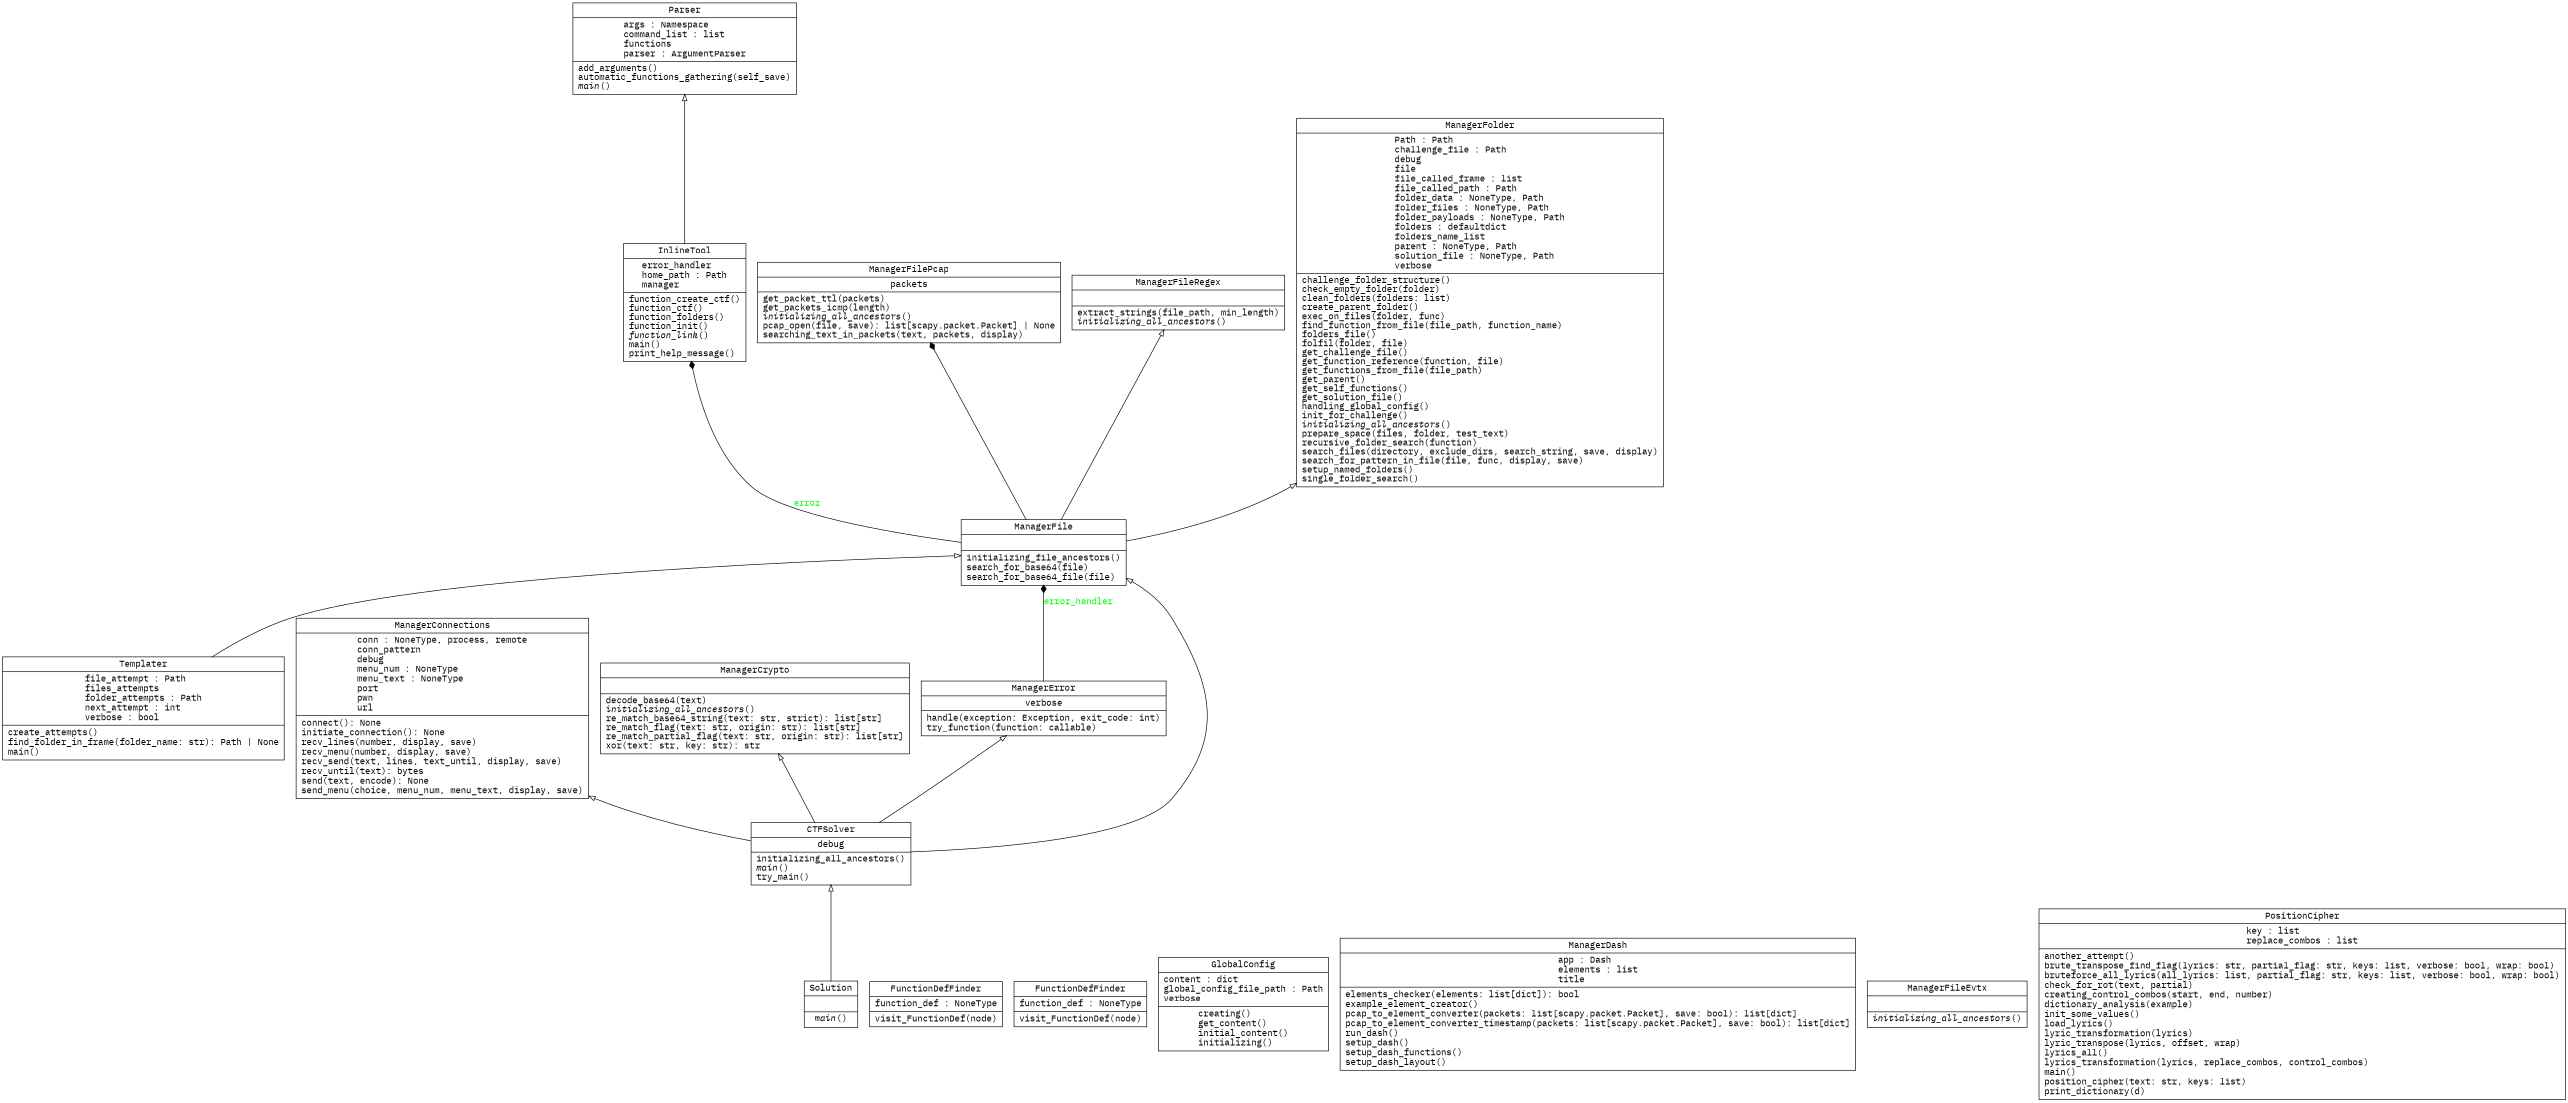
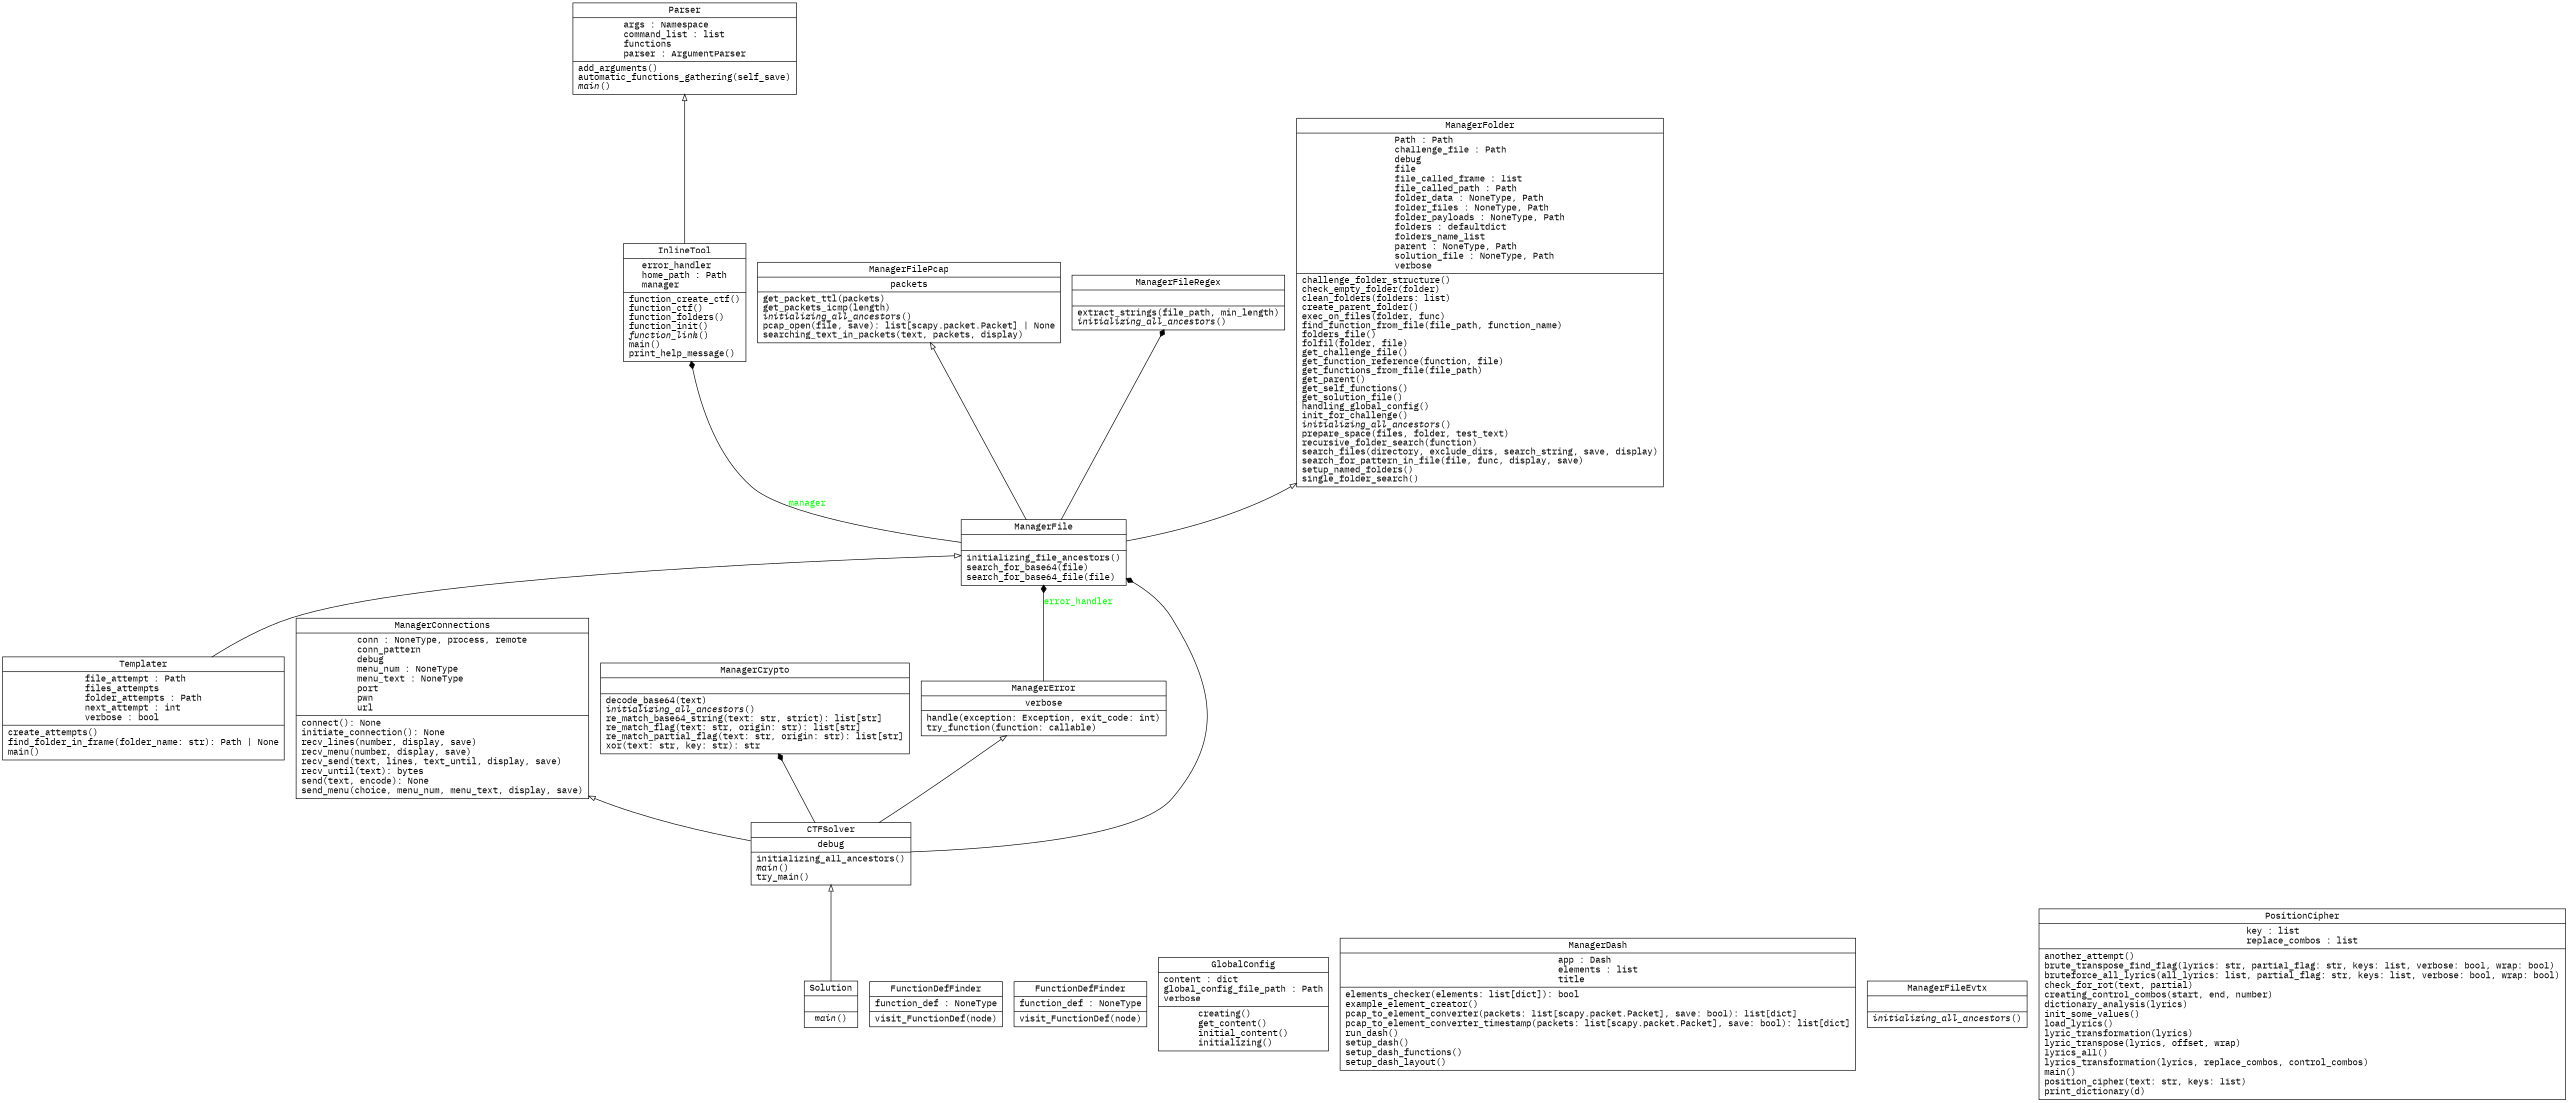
  digraph {
    fontname="IBM Plex Mono"
    rankdir=BT
    node [color=black fontcolor=black fontname="IBM Plex Mono" shape=record style=solid]
    edge [arrowhead=empty arrowtail=none fontname="IBM Plex Mono"]
    n1 [label=<{CTFSolver|debug<br ALIGN="LEFT"/>|initializing_all_ancestors()<br ALIGN="LEFT"/><I>main</I>()<br ALIGN="LEFT"/>try_main()<br ALIGN="LEFT"/>}>]
    n2 [label=<{ManagerConnections|conn : NoneType, process, remote<br ALIGN="LEFT"/>conn_pattern<br ALIGN="LEFT"/>debug<br ALIGN="LEFT"/>menu_num : NoneType<br ALIGN="LEFT"/>menu_text : NoneType<br ALIGN="LEFT"/>port<br ALIGN="LEFT"/>pwn<br ALIGN="LEFT"/>url<br ALIGN="LEFT"/>|connect(): None<br ALIGN="LEFT"/>initiate_connection(): None<br ALIGN="LEFT"/>recv_lines(number, display, save)<br ALIGN="LEFT"/>recv_menu(number, display, save)<br ALIGN="LEFT"/>recv_send(text, lines, text_until, display, save)<br ALIGN="LEFT"/>recv_until(text): bytes<br ALIGN="LEFT"/>send(text, encode): None<br ALIGN="LEFT"/>send_menu(choice, menu_num, menu_text, display, save)<br ALIGN="LEFT"/>}>]
    n3 [label=<{ManagerCrypto|<br ALIGN="LEFT"/>|decode_base64(text)<br ALIGN="LEFT"/><I>initializing_all_ancestors</I>()<br ALIGN="LEFT"/>re_match_base64_string(text: str, strict): list[str]<br ALIGN="LEFT"/>re_match_flag(text: str, origin: str): list[str]<br ALIGN="LEFT"/>re_match_partial_flag(text: str, origin: str): list[str]<br ALIGN="LEFT"/>xor(text: str, key: str): str<br ALIGN="LEFT"/>}>]
    n4 [label=<{ManagerError|verbose<br ALIGN="LEFT"/>|handle(exception: Exception, exit_code: int)<br ALIGN="LEFT"/>try_function(function: callable)<br ALIGN="LEFT"/>}>]
    n5 [label=<{ManagerFile|<br ALIGN="LEFT"/>|initializing_file_ancestors()<br ALIGN="LEFT"/>search_for_base64(file)<br ALIGN="LEFT"/>search_for_base64_file(file)<br ALIGN="LEFT"/>}>]
    n6 [label=<{InlineTool|error_handler<br ALIGN="LEFT"/>home_path : Path<br ALIGN="LEFT"/>manager<br ALIGN="LEFT"/>|function_create_ctf()<br ALIGN="LEFT"/>function_ctf()<br ALIGN="LEFT"/>function_folders()<br ALIGN="LEFT"/>function_init()<br ALIGN="LEFT"/><I>function_link</I>()<br ALIGN="LEFT"/>main()<br ALIGN="LEFT"/>print_help_message()<br ALIGN="LEFT"/>}>]
    n7 [label=<{ManagerFilePcap|packets<br ALIGN="LEFT"/>|get_packet_ttl(packets)<br ALIGN="LEFT"/>get_packets_icmp(length)<br ALIGN="LEFT"/><I>initializing_all_ancestors</I>()<br ALIGN="LEFT"/>pcap_open(file, save): list[scapy.packet.Packet] \| None<br ALIGN="LEFT"/>searching_text_in_packets(text, packets, display)<br ALIGN="LEFT"/>}>]
    n8 [label=<{ManagerFileRegex|<br ALIGN="LEFT"/>|extract_strings(file_path, min_length)<br ALIGN="LEFT"/><I>initializing_all_ancestors</I>()<br ALIGN="LEFT"/>}>]
    n9 [label=<{ManagerFolder|Path : Path<br ALIGN="LEFT"/>challenge_file : Path<br ALIGN="LEFT"/>debug<br ALIGN="LEFT"/>file<br ALIGN="LEFT"/>file_called_frame : list<br ALIGN="LEFT"/>file_called_path : Path<br ALIGN="LEFT"/>folder_data : NoneType, Path<br ALIGN="LEFT"/>folder_files : NoneType, Path<br ALIGN="LEFT"/>folder_payloads : NoneType, Path<br ALIGN="LEFT"/>folders : defaultdict<br ALIGN="LEFT"/>folders_name_list<br ALIGN="LEFT"/>parent : NoneType, Path<br ALIGN="LEFT"/>solution_file : NoneType, Path<br ALIGN="LEFT"/>verbose<br ALIGN="LEFT"/>|challenge_folder_structure()<br ALIGN="LEFT"/>check_empty_folder(folder)<br ALIGN="LEFT"/>clean_folders(folders: list)<br ALIGN="LEFT"/>create_parent_folder()<br ALIGN="LEFT"/>exec_on_files(folder, func)<br ALIGN="LEFT"/>find_function_from_file(file_path, function_name)<br ALIGN="LEFT"/>folders_file()<br ALIGN="LEFT"/>folfil(folder, file)<br ALIGN="LEFT"/>get_challenge_file()<br ALIGN="LEFT"/>get_function_reference(function, file)<br ALIGN="LEFT"/>get_functions_from_file(file_path)<br ALIGN="LEFT"/>get_parent()<br ALIGN="LEFT"/>get_self_functions()<br ALIGN="LEFT"/>get_solution_file()<br ALIGN="LEFT"/>handling_global_config()<br ALIGN="LEFT"/>init_for_challenge()<br ALIGN="LEFT"/><I>initializing_all_ancestors</I>()<br ALIGN="LEFT"/>prepare_space(files, folder, test_text)<br ALIGN="LEFT"/>recursive_folder_search(function)<br ALIGN="LEFT"/>search_files(directory, exclude_dirs, search_string, save, display)<br ALIGN="LEFT"/>search_for_pattern_in_file(file, func, display, save)<br ALIGN="LEFT"/>setup_named_folders()<br ALIGN="LEFT"/>single_folder_search()<br ALIGN="LEFT"/>}>]
    n10 [label=<{FunctionDefFinder|function_def : NoneType<br ALIGN="LEFT"/>|visit_FunctionDef(node)<br ALIGN="LEFT"/>}>]
    n11 [label=<{FunctionDefFinder|function_def : NoneType<br ALIGN="LEFT"/>|visit_FunctionDef(node)<br ALIGN="LEFT"/>}>]
    n12 [label=<{GlobalConfig|content : dict<br ALIGN="LEFT"/>global_config_file_path : Path<br ALIGN="LEFT"/>verbose<br ALIGN="LEFT"/>|creating()<br ALIGN="LEFT"/>get_content()<br ALIGN="LEFT"/>initial_content()<br ALIGN="LEFT"/>initializing()<br ALIGN="LEFT"/>}>]
    n13 [label=<{Parser|args : Namespace<br ALIGN="LEFT"/>command_list : list<br ALIGN="LEFT"/>functions<br ALIGN="LEFT"/>parser : ArgumentParser<br ALIGN="LEFT"/>|add_arguments()<br ALIGN="LEFT"/>automatic_functions_gathering(self_save)<br ALIGN="LEFT"/><I>main</I>()<br ALIGN="LEFT"/>}>]
    n14 [label=<{ManagerDash|app : Dash<br ALIGN="LEFT"/>elements : list<br ALIGN="LEFT"/>title<br ALIGN="LEFT"/>|elements_checker(elements: list[dict]): bool<br ALIGN="LEFT"/>example_element_creator()<br ALIGN="LEFT"/>pcap_to_element_converter(packets: list[scapy.packet.Packet], save: bool): list[dict]<br ALIGN="LEFT"/>pcap_to_element_converter_timestamp(packets: list[scapy.packet.Packet], save: bool): list[dict]<br ALIGN="LEFT"/>run_dash()<br ALIGN="LEFT"/>setup_dash()<br ALIGN="LEFT"/>setup_dash_functions()<br ALIGN="LEFT"/>setup_dash_layout()<br ALIGN="LEFT"/>}>]
    n15 [label=<{ManagerFileEvtx|<br ALIGN="LEFT"/>|<I>initializing_all_ancestors</I>()<br ALIGN="LEFT"/>}>]
-   n16 [label=<{PositionCipher|key : list<br ALIGN="LEFT"/>replace_combos : list<br ALIGN="LEFT"/>|another_attempt()<br ALIGN="LEFT"/>brute_transpose_find_flag(lyrics: str, partial_flag: str, keys: list, verbose: bool, wrap: bool)<br ALIGN="LEFT"/>bruteforce_all_lyrics(all_lyrics: list, partial_flag: str, keys: list, verbose: bool, wrap: bool)<br ALIGN="LEFT"/>check_for_rot(text, partial)<br ALIGN="LEFT"/>creating_control_combos(start, end, number)<br ALIGN="LEFT"/>dictionary_analysis(example)<br ALIGN="LEFT"/>init_some_values()<br ALIGN="LEFT"/>load_lyrics()<br ALIGN="LEFT"/>lyric_transformation(lyrics)<br ALIGN="LEFT"/>lyric_transpose(lyrics, offset, wrap)<br ALIGN="LEFT"/>lyrics_all()<br ALIGN="LEFT"/>lyrics_transformation(lyrics, replace_combos, control_combos)<br ALIGN="LEFT"/>main()<br ALIGN="LEFT"/>position_cipher(text: str, keys: list)<br ALIGN="LEFT"/>print_dictionary(d)<br ALIGN="LEFT"/>}>]
+   n16 [label=<{PositionCipher|key : list<br ALIGN="LEFT"/>replace_combos : list<br ALIGN="LEFT"/>|another_attempt()<br ALIGN="LEFT"/>brute_transpose_find_flag(lyrics: str, partial_flag: str, keys: list, verbose: bool, wrap: bool)<br ALIGN="LEFT"/>bruteforce_all_lyrics(all_lyrics: list, partial_flag: str, keys: list, verbose: bool, wrap: bool)<br ALIGN="LEFT"/>check_for_rot(text, partial)<br ALIGN="LEFT"/>creating_control_combos(start, end, number)<br ALIGN="LEFT"/>dictionary_analysis(lyrics)<br ALIGN="LEFT"/>init_some_values()<br ALIGN="LEFT"/>load_lyrics()<br ALIGN="LEFT"/>lyric_transformation(lyrics)<br ALIGN="LEFT"/>lyric_transpose(lyrics, offset, wrap)<br ALIGN="LEFT"/>lyrics_all()<br ALIGN="LEFT"/>lyrics_transformation(lyrics, replace_combos, control_combos)<br ALIGN="LEFT"/>main()<br ALIGN="LEFT"/>position_cipher(text: str, keys: list)<br ALIGN="LEFT"/>print_dictionary(d)<br ALIGN="LEFT"/>}>]
    n17 [label=<{Solution|<br ALIGN="LEFT"/>|<I>main</I>()<br ALIGN="LEFT"/>}>]
    n18 [label=<{Templater|file_attempt : Path<br ALIGN="LEFT"/>files_attempts<br ALIGN="LEFT"/>folder_attempts : Path<br ALIGN="LEFT"/>next_attempt : int<br ALIGN="LEFT"/>verbose : bool<br ALIGN="LEFT"/>|create_attempts()<br ALIGN="LEFT"/>find_folder_in_frame(folder_name: str): Path \| None<br ALIGN="LEFT"/>main()<br ALIGN="LEFT"/>}>]
    n1 -> n2
-   n1 -> n3
+   n1 -> n3 [arrowhead=diamond]
    n1 -> n4
-   n1 -> n5
+   n1 -> n5 [arrowhead=diamond]
    n4 -> n5 [arrowhead=diamond fontcolor=green label=error_handler style=solid]
-   n5 -> n6 [arrowhead=diamond fontcolor=green label=error style=solid]
-   n5 -> n7 [arrowhead=diamond]
-   n5 -> n8
+   n5 -> n6 [arrowhead=diamond fontcolor=green label=manager style=solid]
+   n5 -> n7
+   n5 -> n8 [arrowhead=diamond]
    n5 -> n9
    n6 -> n13
    n17 -> n1
    n18 -> n5
  }
